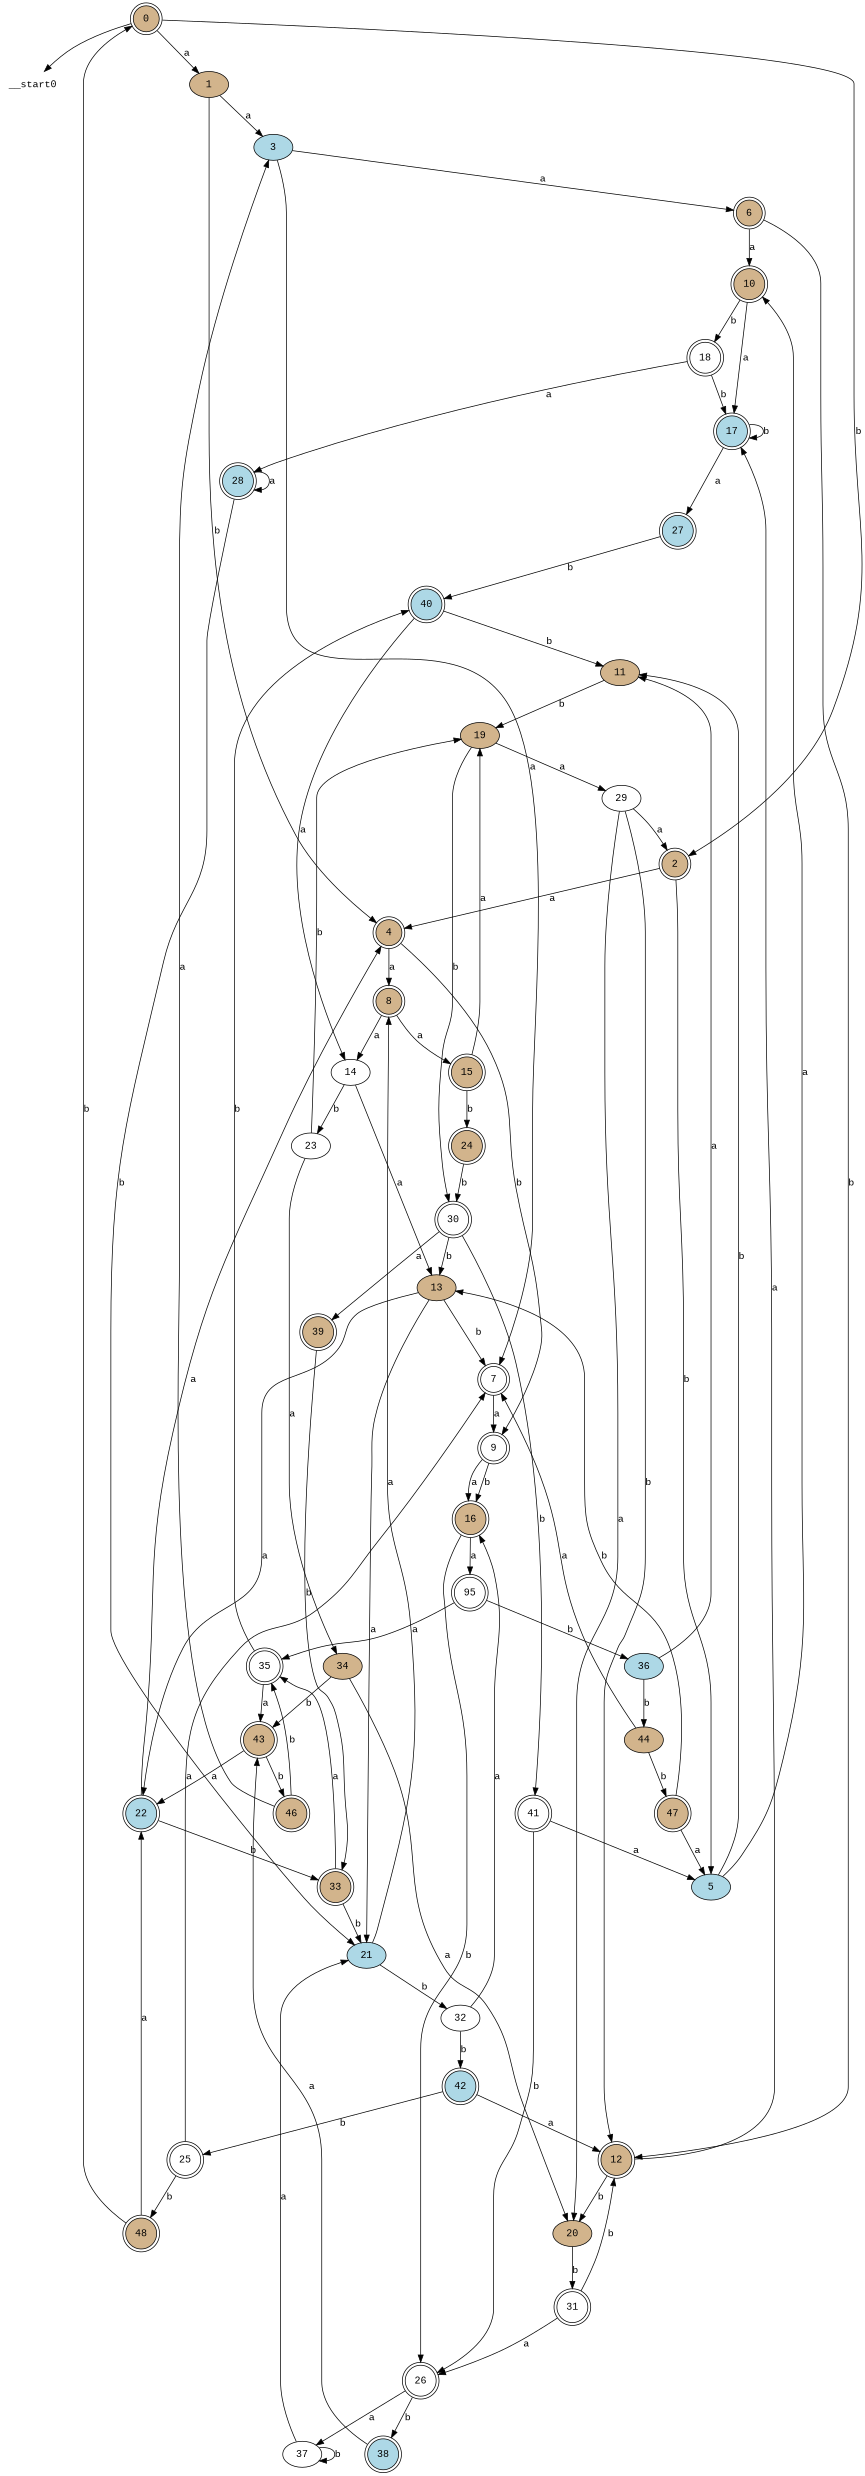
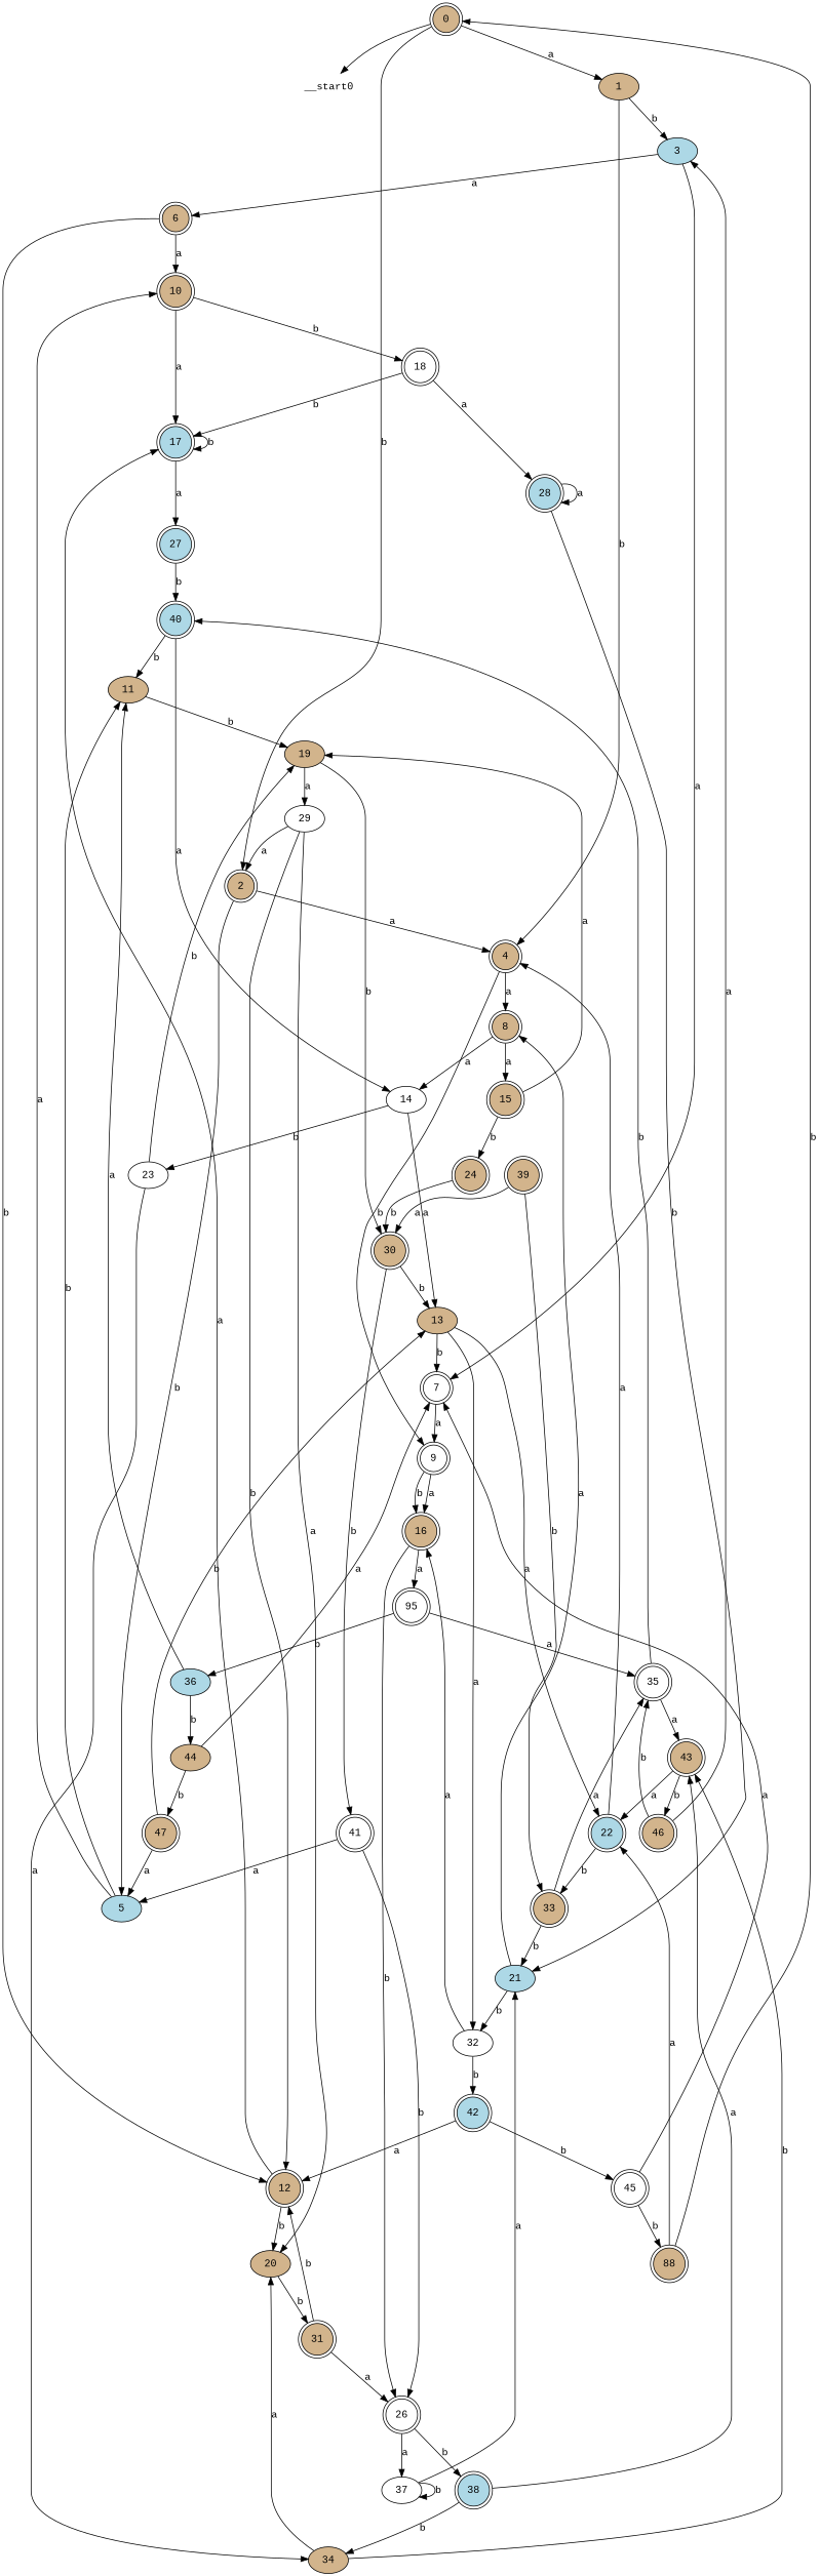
  digraph {
    fontname="Liberation Mono"
    node [fillcolor=tan fontname="Liberation Mono" shape=doublecircle style=filled]
    edge [fontname="Liberation Mono"]
    __start0 [fillcolor=white shape=none]
    0
    1 [shape=""]
    2
    3 [fillcolor=lightblue shape=ellipse]
    4
    5 [fillcolor=lightblue shape=""]
    6
    7 [fillcolor=white]
    8
    9 [fillcolor=white]
    10
    11 [shape=ellipse]
    12
    14 [fillcolor=white shape=""]
    15
    16
    17 [fillcolor=lightblue]
    18 [fillcolor=white]
    19 [shape=""]
    20 [shape=ellipse]
    13 [shape=""]
    21 [fillcolor=lightblue shape=""]
    22 [fillcolor=lightblue]
    23 [fillcolor=white shape=""]
    24
    n27 [fillcolor=white label=95]
    26 [fillcolor=white]
    27 [fillcolor=lightblue]
    28 [fillcolor=lightblue]
    29 [fillcolor=white shape=""]
-   30 [fillcolor=white]
-   31 [fillcolor=white]
+   30
+   31
    32 [fillcolor=white shape=""]
    33
    34 [shape=""]
    35 [fillcolor=white]
    36 [fillcolor=lightblue shape=""]
    37 [fillcolor=white shape=""]
    38 [fillcolor=lightblue]
    40 [fillcolor=lightblue]
    41 [fillcolor=white]
    42 [fillcolor=lightblue]
    43
    44 [shape=""]
    39
-   45 [fillcolor=white label=25]
+   45 [fillcolor=white]
    46
    47
-   48
+   48 [label=88]
    0 -> __start0
    0 -> 1 [label=a]
    0 -> 2 [label=b]
-   1 -> 3 [label=a]
+   1 -> 3 [label=b]
    1 -> 4 [label=b]
    2 -> 4 [label=a]
    2 -> 5 [label=b]
    3 -> 6 [label=a]
    3 -> 7 [label=a]
    4 -> 8 [label=a]
    4 -> 9 [label=b]
    5 -> 10 [label=a]
    5 -> 11 [label=b]
    6 -> 10 [label=a]
    6 -> 12 [label=b]
    7 -> 9 [label=a]
    8 -> 14 [label=a]
    8 -> 15 [label=a]
    9 -> 16 [label=a]
    9 -> 16 [label=b]
    10 -> 17 [label=a]
    10 -> 18 [label=b]
    11 -> 19 [label=b]
    12 -> 17 [label=a]
    12 -> 20 [label=b]
    14 -> 13 [label=a]
    14 -> 23 [label=b]
    15 -> 19 [label=a]
    15 -> 24 [label=b]
    16 -> n27 [label=a]
    16 -> 26 [label=b]
    17 -> 17 [label=b]
    17 -> 27 [label=a]
    18 -> 17 [label=b]
    18 -> 28 [label=a]
    19 -> 29 [label=a]
    19 -> 30 [label=b]
    20 -> 31 [label=b]
    13 -> 7 [label=b]
-   13 -> 21 [label=a]
+   13 -> 32 [label=a]
    13 -> 22 [label=a]
    21 -> 8 [label=a]
    21 -> 32 [label=b]
    22 -> 4 [label=a]
    22 -> 33 [label=b]
    23 -> 19 [label=b]
    23 -> 34 [label=a]
    24 -> 30 [label=b]
    n27 -> 35 [label=a]
    n27 -> 36 [label=b]
    26 -> 37 [label=a]
    26 -> 38 [label=b]
    27 -> 40 [label=b]
    28 -> 21 [label=b]
    28 -> 28 [label=a]
    29 -> 2 [label=a]
    29 -> 12 [label=b]
    29 -> 20 [label=a]
    30 -> 13 [label=b]
    30 -> 41 [label=b]
    31 -> 12 [label=b]
    31 -> 26 [label=a]
    32 -> 16 [label=a]
    32 -> 42 [label=b]
    33 -> 21 [label=b]
    33 -> 35 [label=a]
    34 -> 20 [label=a]
    34 -> 43 [label=b]
    35 -> 40 [label=b]
    35 -> 43 [label=a]
    36 -> 11 [label=a]
    36 -> 44 [label=b]
    37 -> 21 [label=a]
    37 -> 37 [label=b]
+   38 -> 34 [label=b]
    38 -> 43 [label=a]
    40 -> 11 [label=b]
    40 -> 14 [label=a]
    41 -> 5 [label=a]
    41 -> 26 [label=b]
    42 -> 12 [label=a]
    42 -> 45 [label=b]
    43 -> 22 [label=a]
    43 -> 46 [label=b]
    44 -> 7 [label=a]
    44 -> 47 [label=b]
-   30 -> 39 [label=a]
+   39 -> 30 [label=a]
    39 -> 33 [label=b]
    45 -> 7 [label=a]
    45 -> 48 [label=b]
    46 -> 3 [label=a]
    46 -> 35 [label=b]
    47 -> 5 [label=a]
    47 -> 13 [label=b]
    48 -> 0 [label=b]
    48 -> 22 [label=a]
  }
